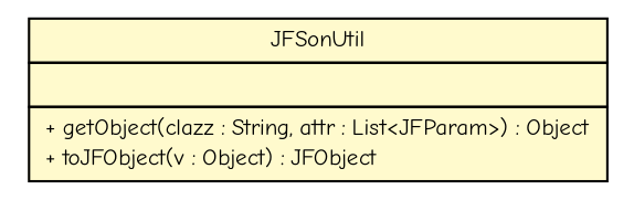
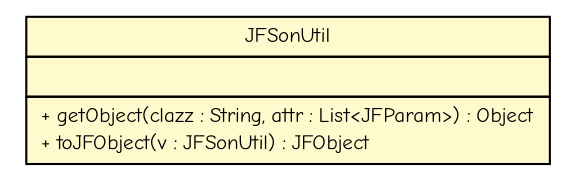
  digraph {
    nodesep=0.25
    ranksep=0.5
    fontname="Comic Neue"
-   n1 [fontcolor=black fontname="Comic Neue" fontsize=10.0 label=<<table title="org.fringe.jf.json.internal.util.JFSonUtil" border="0" cellborder="1" cellspacing="0" cellpadding="2" port="p" bgcolor="lemonChiffon" href="./JFSonUtil.html"> 		<tr><td><table border="0" cellspacing="0" cellpadding="1"> <tr><td align="center" balign="center"> JFSonUtil </td></tr> 		</table></td></tr> 		<tr><td><table border="0" cellspacing="0" cellpadding="1"> <tr><td align="left" balign="left">  </td></tr> 		</table></td></tr> 		<tr><td><table border="0" cellspacing="0" cellpadding="1"> <tr><td align="left" balign="left"> + getObject(clazz : String, attr : List&lt;JFParam&gt;) : Object </td></tr> <tr><td align="left" balign="left"> + toJFObject(v : Object) : JFObject </td></tr> 		</table></td></tr> 		</table>> shape=plaintext]
+   n1 [fontcolor=black fontname="Comic Neue" fontsize=10.0 label=<<table title="org.fringe.jf.json.internal.util.JFSonUtil" border="0" cellborder="1" cellspacing="0" cellpadding="2" port="p" bgcolor="lemonChiffon" href="./JFSonUtil.html"> 		<tr><td><table border="0" cellspacing="0" cellpadding="1"> <tr><td align="center" balign="center"> JFSonUtil </td></tr> 		</table></td></tr> 		<tr><td><table border="0" cellspacing="0" cellpadding="1"> <tr><td align="left" balign="left">  </td></tr> 		</table></td></tr> 		<tr><td><table border="0" cellspacing="0" cellpadding="1"> <tr><td align="left" balign="left"> + getObject(clazz : String, attr : List&lt;JFParam&gt;) : Object </td></tr> <tr><td align="left" balign="left"> + toJFObject(v : JFSonUtil) : JFObject </td></tr> 		</table></td></tr> 		</table>> shape=plaintext]
  }
